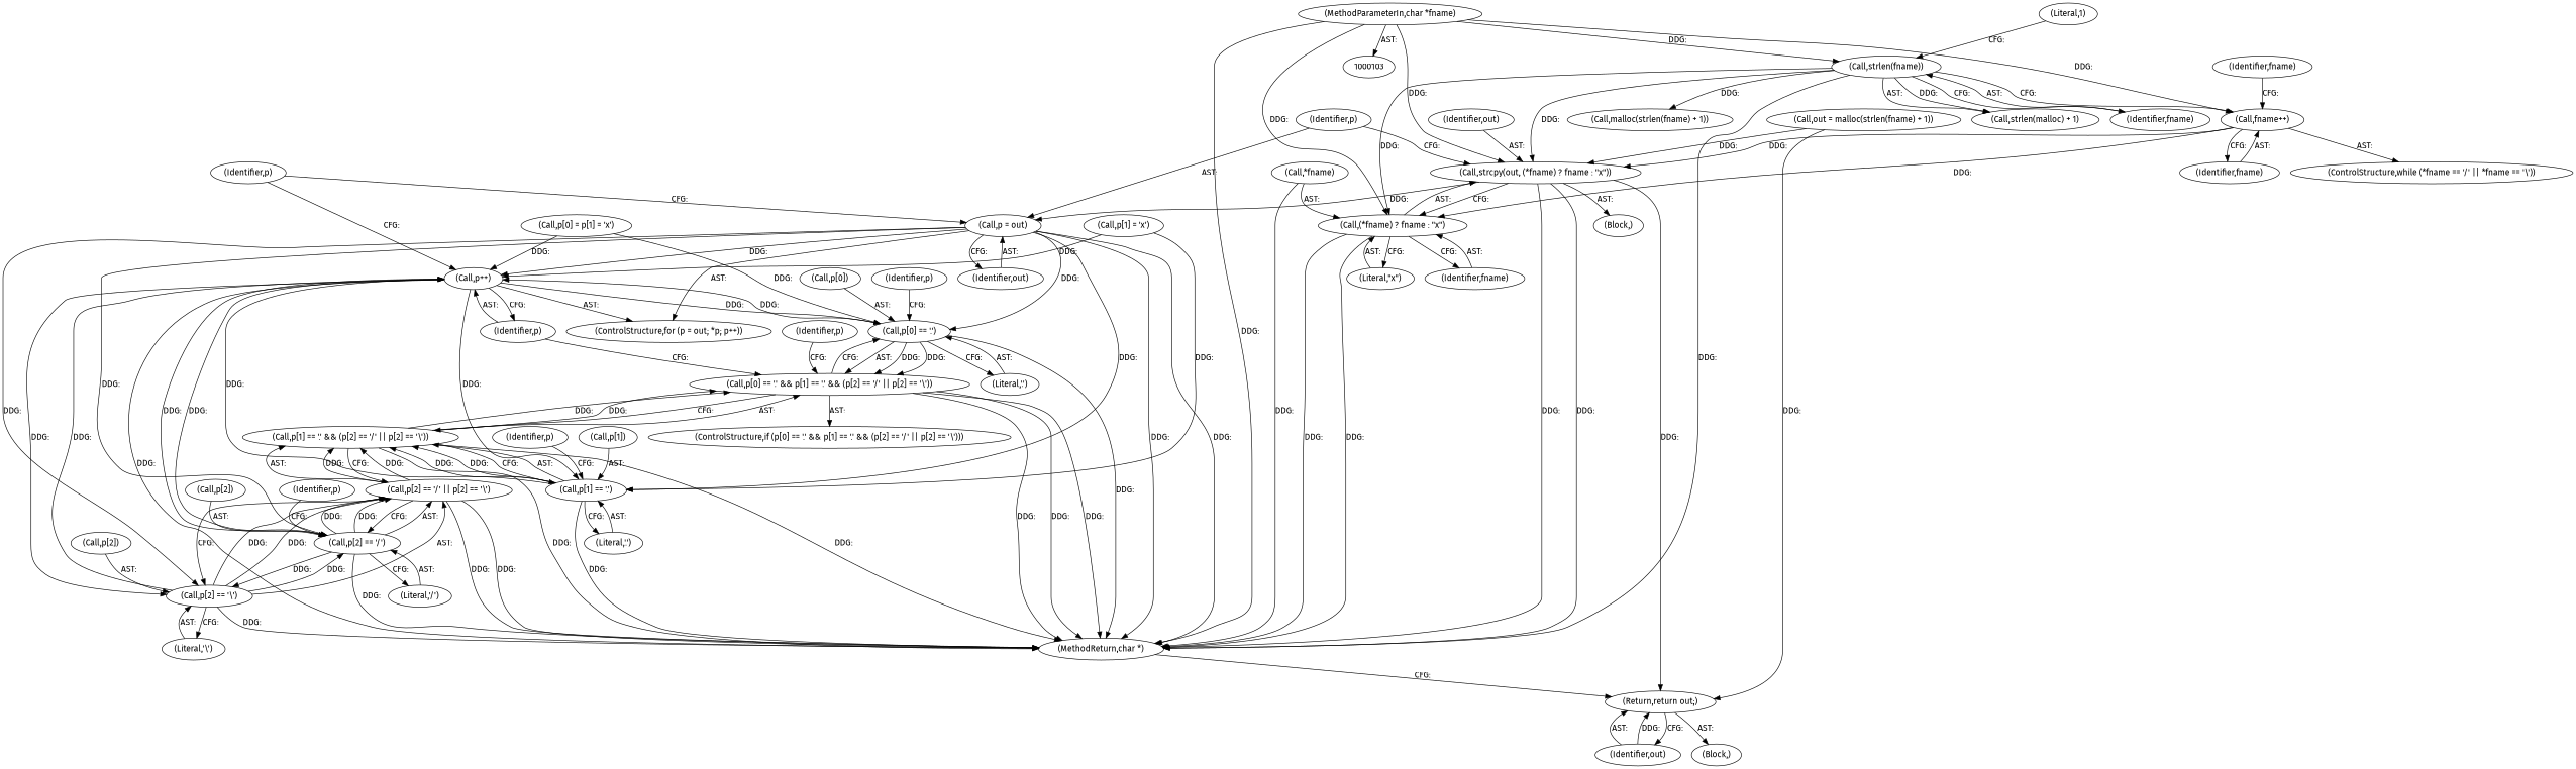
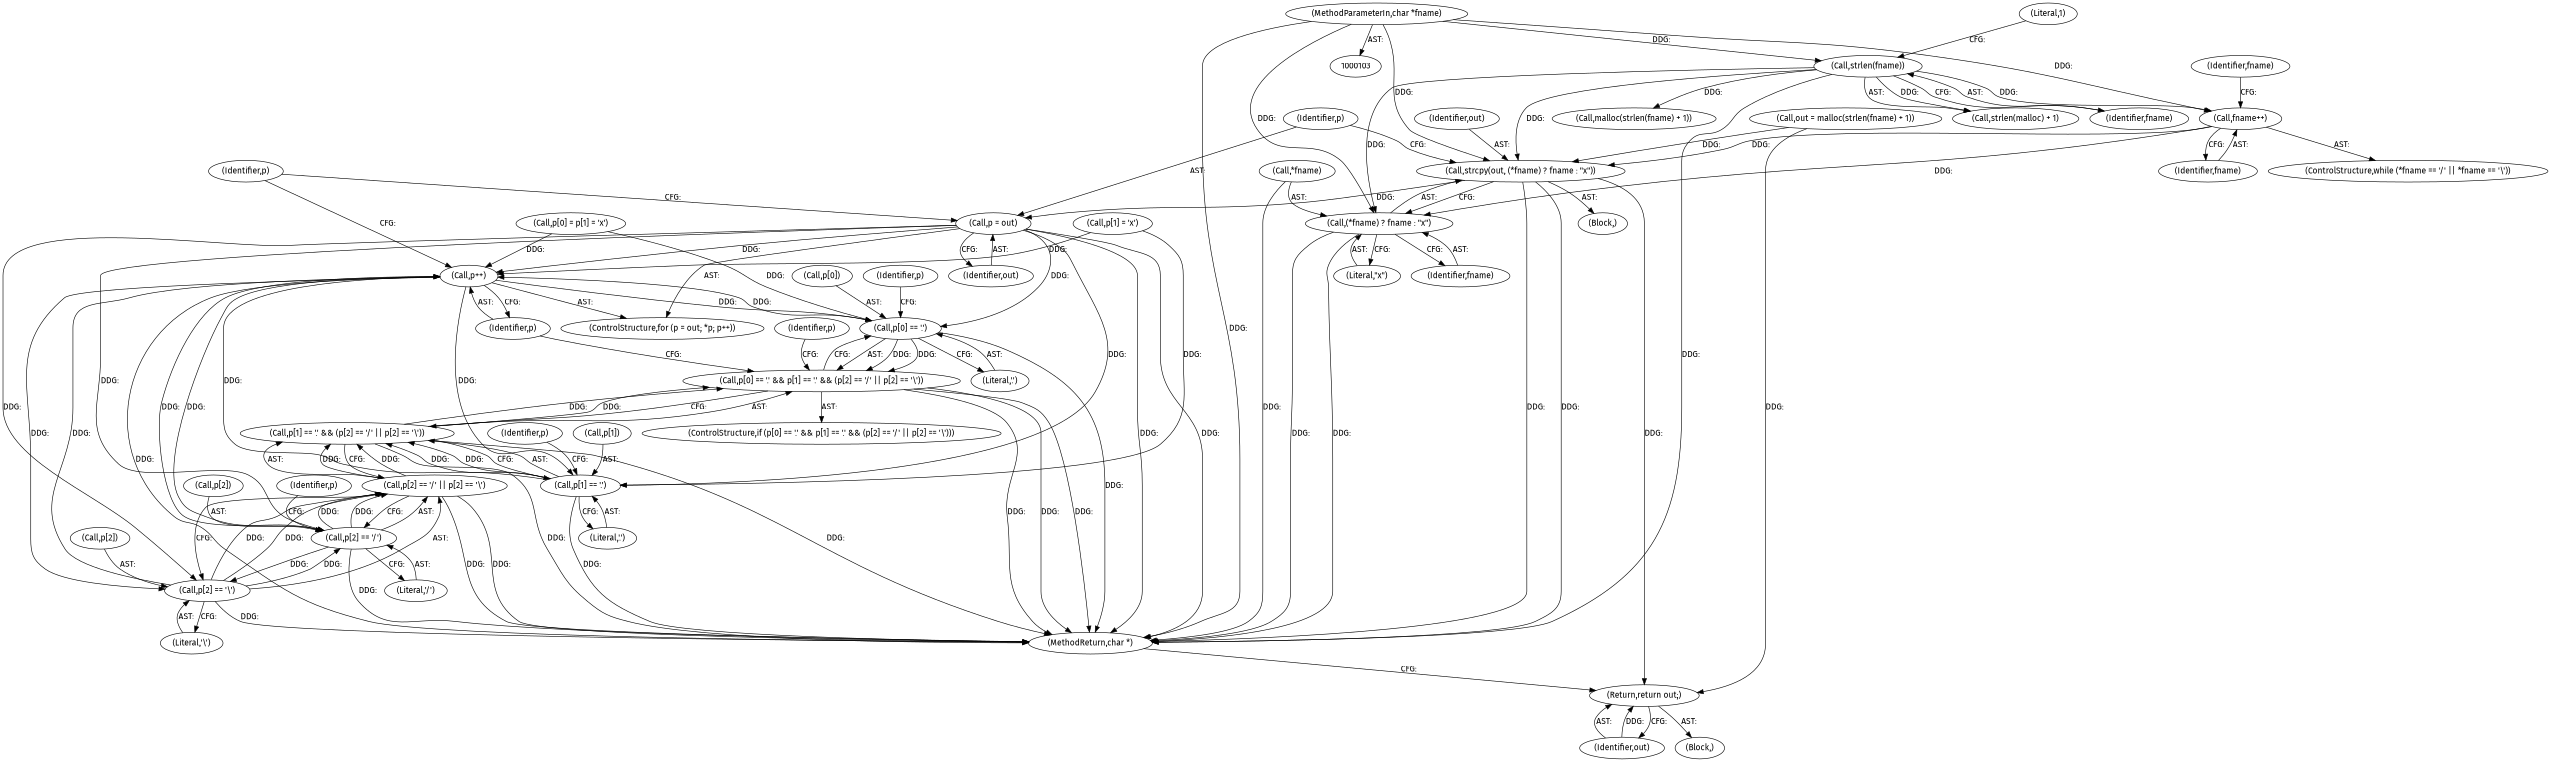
  digraph {
    fontname="Fira Sans"
    node [fontname="Fira Sans"]
    edge [fontname="Fira Sans"]
    n1 [label="(Call,fname++)"]
    n2 [label="(Call,strcpy(out, (*fname) ? fname : \"x\"))"]
    n3 [label="(Call,(*fname) ? fname : \"x\")"]
    n4 [label="(ControlStructure,while (*fname == '/' || *fname == '\\'))"]
    n5 [label="(Identifier,fname)"]
    n6 [label="(MethodReturn,char *)"]
    n7 [label="(Call,p = out)"]
    n8 [label="(Return,return out;)"]
    n9 [label="(Block,)"]
    n10 [label="(Identifier,fname)"]
    n11 [label="(Literal,\"x\")"]
    n12 [label="(Call,strlen(fname))"]
    n13 [label="(Call,strlen(malloc) + 1)"]
    n14 [label="(Identifier,fname)"]
    n15 [label="(Call,malloc(strlen(fname) + 1))"]
    n16 [label="(MethodParameterIn,char *fname)"]
    1000103
    n18 [label="(Call,p++)"]
    n19 [label="(Call,p[0] == '.')"]
    n20 [label="(Call,p[1] == '.')"]
    n21 [label="(Call,p[2] == '/')"]
    n22 [label="(Call,p[2] == '\\')"]
    n23 [label="(ControlStructure,for (p = out; *p; p++))"]
    n24 [label="(Identifier,out)"]
    n25 [label="(Identifier,out)"]
    n26 [label="(Block,)"]
    n27 [label="(Identifier,p)"]
    n28 [label="(Call,p[0] == '.' && p[1] == '.' && (p[2] == '/' || p[2] == '\\'))"]
    n29 [label="(Literal,'.')"]
    n30 [label="(Call,p[1] == '.' && (p[2] == '/' || p[2] == '\\'))"]
    n31 [label="(Literal,'.')"]
    n32 [label="(Call,p[2] == '/' || p[2] == '\\')"]
    n33 [label="(Literal,'/')"]
    n34 [label="(Literal,'\\')"]
    n35 [label="(ControlStructure,if (p[0] == '.' && p[1] == '.' && (p[2] == '/' || p[2] == '\\')))"]
    n36 [label="(Call,p[0] = p[1] = 'x')"]
    n37 [label="(Identifier,p)"]
    n38 [label="(Identifier,fname)"]
    n39 [label="(Call,p[1] = 'x')"]
    n40 [label="(Call,p[0])"]
    n41 [label="(Identifier,p)"]
    n42 [label="(Call,out = malloc(strlen(fname) + 1))"]
    n43 [label="(Literal,1)"]
    n44 [label="(Identifier,p)"]
    n45 [label="(Identifier,p)"]
    n46 [label="(Call,p[2])"]
    n47 [label="(Identifier,p)"]
    n48 [label="(Identifier,p)"]
    n49 [label="(Call,*fname)"]
    n50 [label="(Call,p[2])"]
    n51 [label="(Identifier,out)"]
    n52 [label="(Call,p[1])"]
    n1 -> n2 [label="DDG: "]
    n1 -> n3 [label="DDG: "]
    n1 -> n4 [label="AST: "]
    n1 -> n5 [label="CFG: "]
    n2 -> n3 [label="CFG: "]
    n2 -> n6 [label="DDG: "]
    n2 -> n6 [label="DDG: "]
    n2 -> n7 [label="DDG: "]
    n2 -> n8 [label="DDG: "]
    n2 -> n9 [label="AST: "]
    n3 -> n2 [label="AST: "]
    n3 -> n6 [label="DDG: "]
    n3 -> n6 [label="DDG: "]
    n3 -> n10 [label="CFG: "]
    n3 -> n11 [label="CFG: "]
    n5 -> n1 [label="AST: "]
    n6 -> n8 [label="CFG: "]
    n7 -> n6 [label="DDG: "]
    n7 -> n6 [label="DDG: "]
    n7 -> n18 [label="DDG: "]
    n7 -> n19 [label="DDG: "]
    n7 -> n20 [label="DDG: "]
    n7 -> n21 [label="DDG: "]
    n7 -> n22 [label="DDG: "]
    n7 -> n23 [label="AST: "]
    n7 -> n24 [label="CFG: "]
    n8 -> n25 [label="CFG: "]
    n8 -> n26 [label="AST: "]
    n10 -> n3 [label="AST: "]
    n11 -> n3 [label="AST: "]
-   n12 -> n1 [label="CFG: "]
+   n12 -> n1 [label="DDG: "]
    n12 -> n2 [label="DDG: "]
    n12 -> n3 [label="DDG: "]
    n12 -> n6 [label="DDG: "]
    n12 -> n13 [label="AST: "]
    n12 -> n13 [label="DDG: "]
    n12 -> n14 [label="CFG: "]
    n12 -> n15 [label="DDG: "]
    n14 -> n12 [label="AST: "]
    n16 -> n1 [label="DDG: "]
    n16 -> n2 [label="DDG: "]
    n16 -> n3 [label="DDG: "]
    n16 -> n6 [label="DDG: "]
    n16 -> n12 [label="DDG: "]
    n16 -> 1000103 [label="AST: "]
    n18 -> n6 [label="DDG: "]
    n18 -> n19 [label="DDG: "]
    n18 -> n20 [label="DDG: "]
    n18 -> n21 [label="DDG: "]
    n18 -> n22 [label="DDG: "]
    n18 -> n23 [label="AST: "]
    n18 -> n27 [label="CFG: "]
    n19 -> n6 [label="DDG: "]
    n19 -> n18 [label="DDG: "]
    n19 -> n28 [label="AST: "]
    n19 -> n28 [label="DDG: "]
    n19 -> n28 [label="DDG: "]
    n19 -> n29 [label="CFG: "]
    n20 -> n6 [label="DDG: "]
    n20 -> n18 [label="DDG: "]
    n20 -> n30 [label="AST: "]
    n20 -> n30 [label="DDG: "]
    n20 -> n30 [label="DDG: "]
    n20 -> n31 [label="CFG: "]
    n21 -> n6 [label="DDG: "]
    n21 -> n18 [label="DDG: "]
    n21 -> n22 [label="DDG: "]
    n21 -> n32 [label="AST: "]
    n21 -> n32 [label="DDG: "]
    n21 -> n32 [label="DDG: "]
    n21 -> n33 [label="CFG: "]
    n22 -> n6 [label="DDG: "]
    n22 -> n18 [label="DDG: "]
    n22 -> n21 [label="DDG: "]
    n22 -> n32 [label="AST: "]
    n22 -> n32 [label="DDG: "]
    n22 -> n32 [label="DDG: "]
    n22 -> n34 [label="CFG: "]
    n24 -> n7 [label="AST: "]
    n25 -> n8 [label="AST: "]
    n25 -> n8 [label="DDG: "]
    n27 -> n18 [label="AST: "]
    n27 -> n28 [label="CFG: "]
    n28 -> n6 [label="DDG: "]
    n28 -> n6 [label="DDG: "]
    n28 -> n6 [label="DDG: "]
    n28 -> n19 [label="CFG: "]
    n28 -> n30 [label="CFG: "]
    n28 -> n35 [label="AST: "]
    n29 -> n19 [label="AST: "]
    n30 -> n6 [label="DDG: "]
    n30 -> n6 [label="DDG: "]
    n30 -> n20 [label="CFG: "]
    n30 -> n28 [label="AST: "]
    n30 -> n28 [label="DDG: "]
    n30 -> n28 [label="DDG: "]
    n30 -> n32 [label="CFG: "]
    n31 -> n20 [label="AST: "]
    n32 -> n6 [label="DDG: "]
    n32 -> n6 [label="DDG: "]
    n32 -> n21 [label="CFG: "]
    n32 -> n22 [label="CFG: "]
    n32 -> n30 [label="AST: "]
    n32 -> n30 [label="DDG: "]
    n32 -> n30 [label="DDG: "]
    n33 -> n21 [label="AST: "]
    n34 -> n22 [label="AST: "]
    n36 -> n18 [label="DDG: "]
    n36 -> n19 [label="DDG: "]
    n37 -> n19 [label="CFG: "]
    n38 -> n1 [label="CFG: "]
    n39 -> n18 [label="DDG: "]
    n39 -> n20 [label="DDG: "]
    n40 -> n19 [label="AST: "]
    n41 -> n2 [label="CFG: "]
    n41 -> n7 [label="AST: "]
    n42 -> n2 [label="DDG: "]
    n42 -> n8 [label="DDG: "]
    n43 -> n12 [label="CFG: "]
    n44 -> n21 [label="CFG: "]
    n45 -> n28 [label="CFG: "]
    n46 -> n22 [label="AST: "]
    n47 -> n7 [label="CFG: "]
    n47 -> n18 [label="CFG: "]
    n48 -> n20 [label="CFG: "]
    n49 -> n3 [label="AST: "]
    n49 -> n6 [label="DDG: "]
    n50 -> n21 [label="AST: "]
    n51 -> n2 [label="AST: "]
    n52 -> n20 [label="AST: "]
  }
